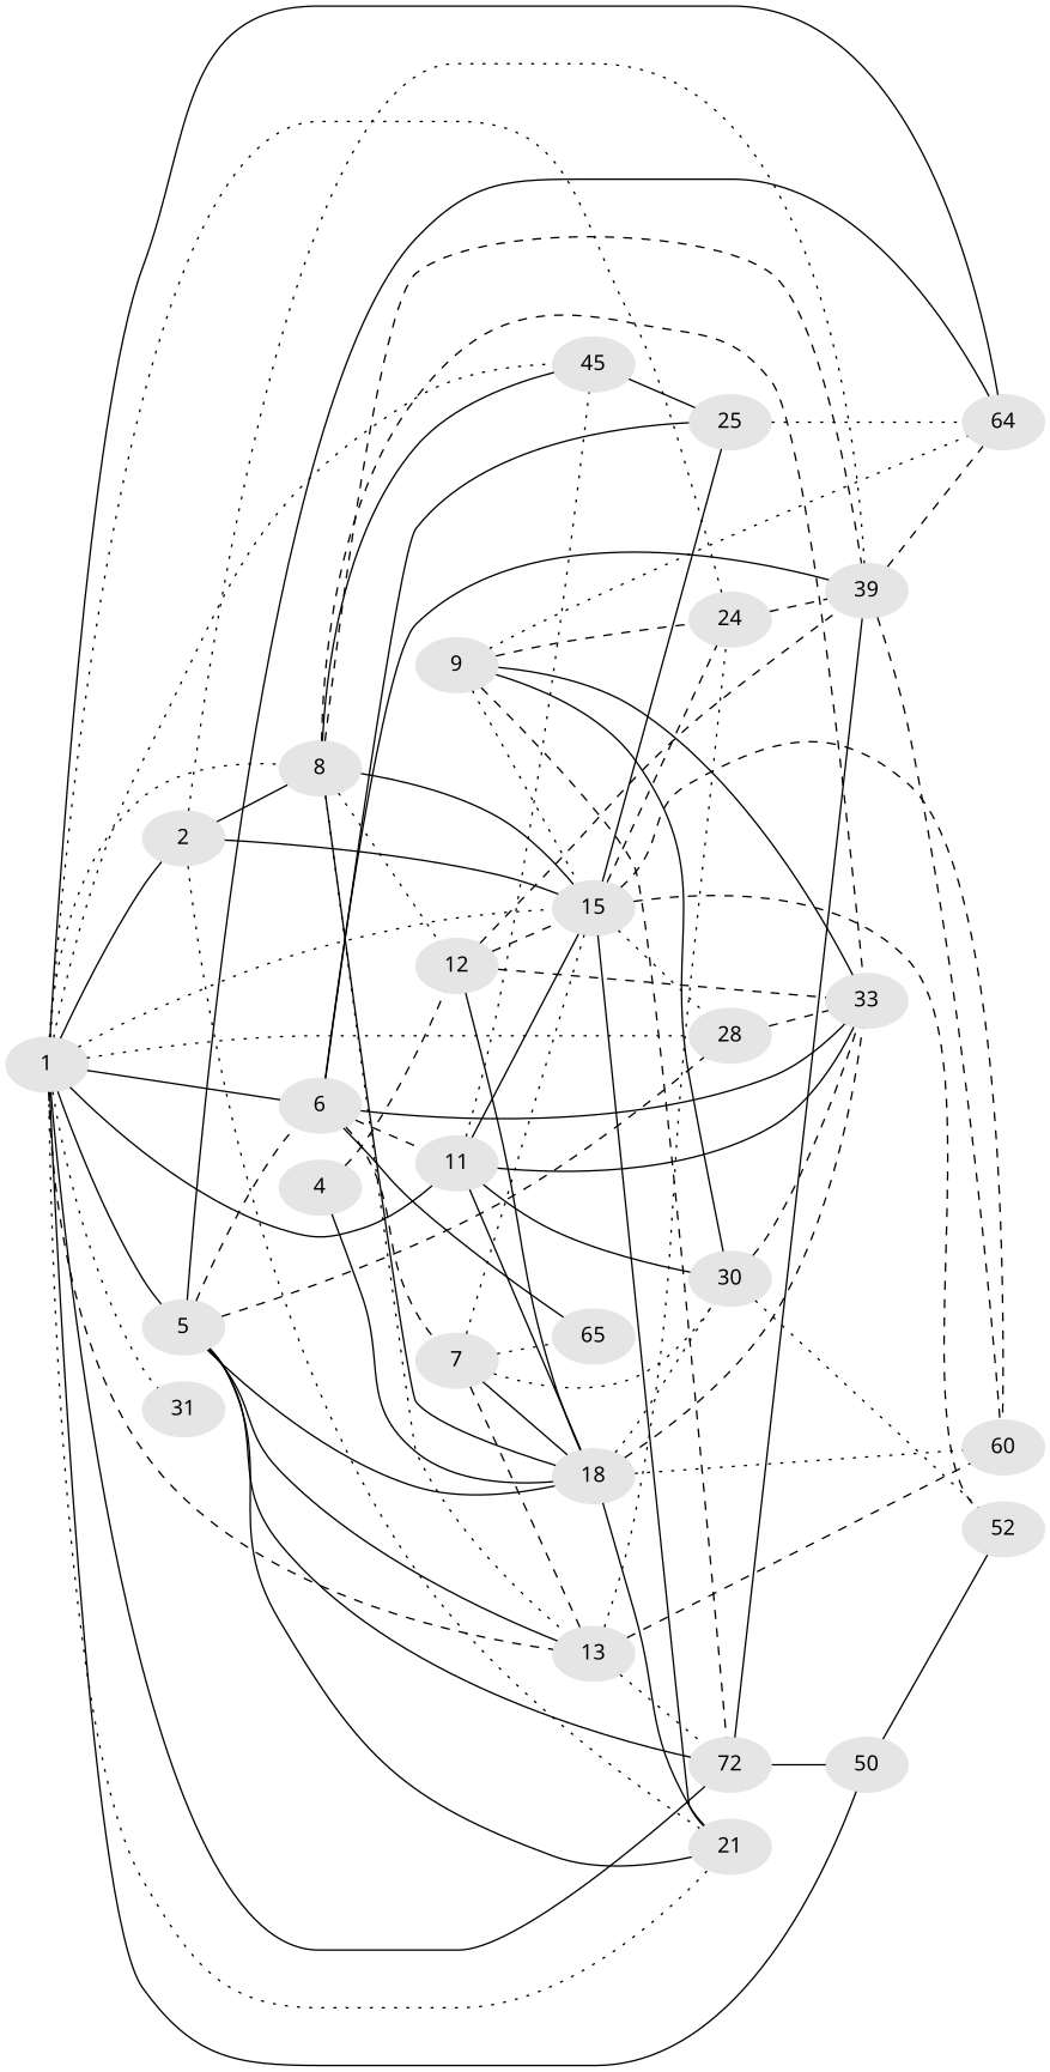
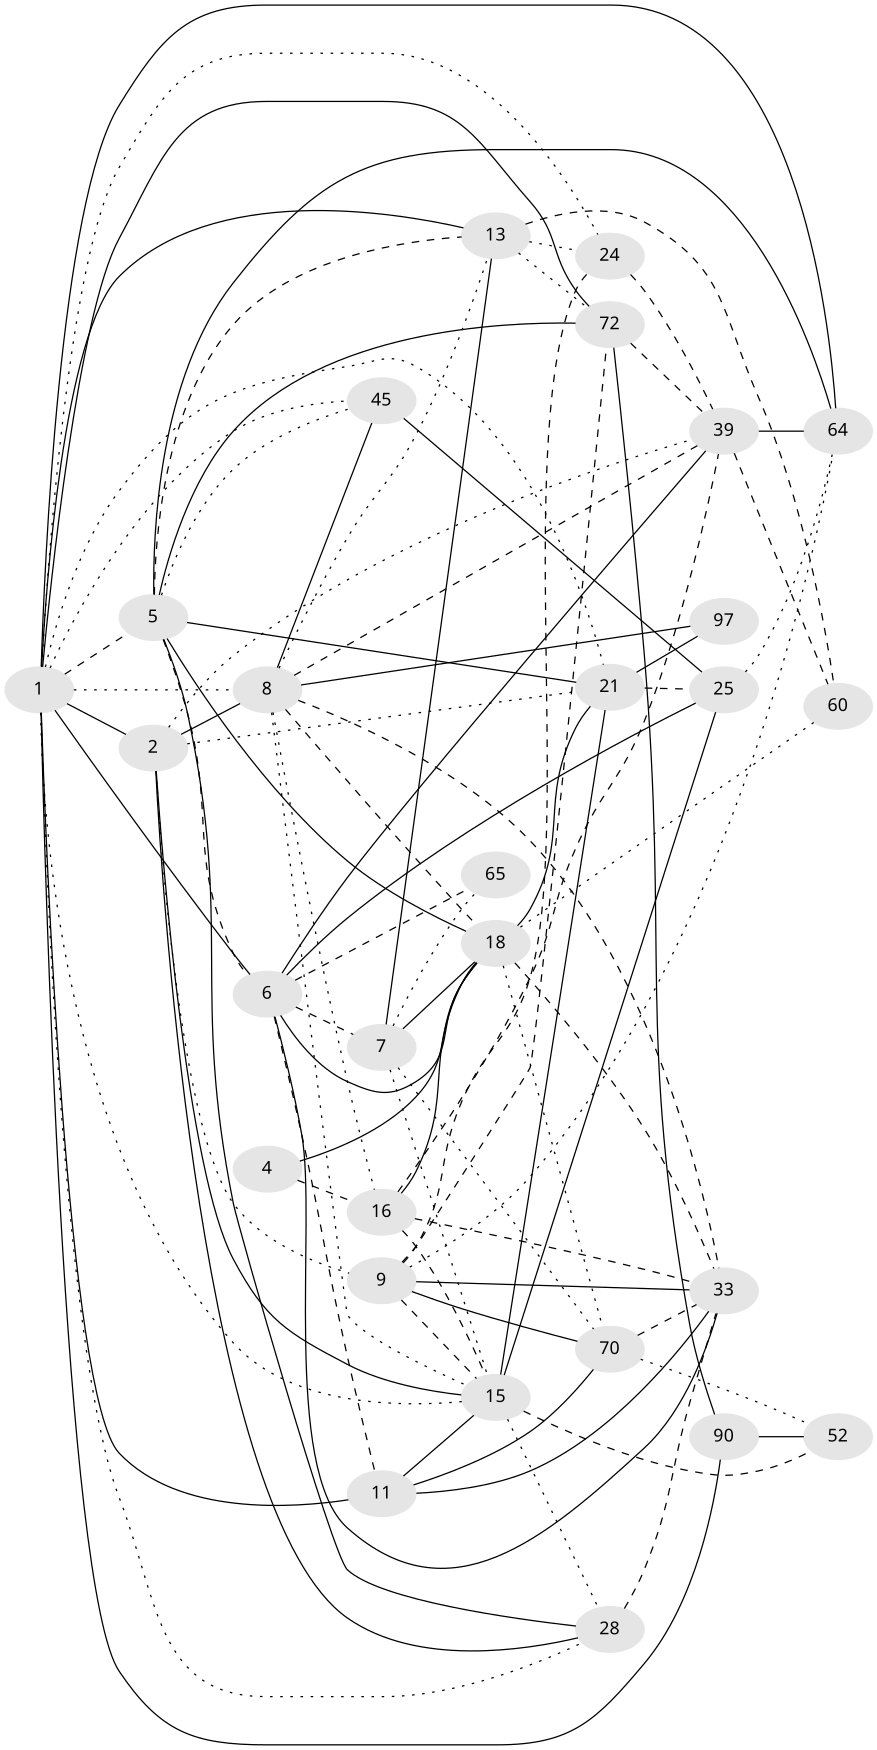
  graph {
    fontname="Noto Sans"
    rankdir=LR
    node [color=gray90 fontname="Noto Sans" style=filled]
    edge [fontname="Noto Sans" style=solid]
    1 [super="+78+38+61+58+3+62"]
    2 [super="+16"]
    5 [super="+86+19+20"]
    6 [super="+27"]
    8 [super="+10+96+91+49"]
    11 [super="+17+94"]
    13 [super="+46+40+69"]
    15 [super="+23+48+22"]
    21 [super="+42"]
    24 [super="+81"]
    28 [super="+89+41+59"]
-   31
    n13 [label=72 super="+54+55"]
    45
-   50 [super="+63"]
+   50 [super="+63" label=90]
    64 [super="+82"]
    9 [super="+93+26"]
    39 [super="+43"]
    18 [super="+29+56"]
    25 [super="+37"]
    7 [super="+84+79"]
    65 [super="+70"]
    33 [super="+76"]
-   12 [super="+75+73"]
-   30 [super="+57+85"]
+   12 [super="+75+73" label=16]
+   97
+   30 [super="+57+85" label=70]
    60
    52
    4
    1 -- 2 [weight=2]
-   1 -- 5 [weight=3]
+   1 -- 5 [style=dashed weight=3]
    1 -- 6 [weight=3]
    1 -- 8 [style=dotted weight=5]
    1 -- 11
-   1 -- 13 [style=dashed]
+   1 -- 13
    1 -- 15 [style=dotted weight=2]
    1 -- 21 [style=dotted]
    1 -- 24 [style=dotted]
    1 -- 28 [style=dotted weight=3]
-   1 -- 31 [style=dotted weight=2]
    1 -- n13 [weight=3]
    1 -- 45 [style=dotted]
    1 -- 50
    1 -- 64
    2 -- 8
    2 -- 15
    2 -- 21 [style=dotted]
+   2 -- 28
+   2 -- 9 [style=dotted]
    2 -- 39 [style=dotted]
    5 -- 6 [style=dashed]
-   5 -- 13
+   5 -- 13 [style=dashed]
    5 -- 21
-   5 -- 28 [style=dashed]
+   5 -- 28
    5 -- n13 [weight=2]
-   11 -- 45 [style=dotted]
+   5 -- 45 [style=dotted]
    5 -- 64
    5 -- 18
    6 -- 11 [style=dashed]
    6 -- 39
    6 -- 25
    6 -- 7 [style=dashed]
-   6 -- 65
+   6 -- 65 [style=dashed]
    6 -- 33
    8 -- 13 [style=dotted]
-   8 -- 15
+   8 -- 15 [style=dotted]
    8 -- 45 [weight=2]
    8 -- 39 [style=dashed]
-   8 -- 18 [weight=2]
+   8 -- 18 [style=dashed weight=2]
    8 -- 33 [style=dashed]
    8 -- 12 [style=dotted]
+   8 -- 97
    11 -- 15
-   11 -- 18
+   6 -- 18
    11 -- 33
    11 -- 30 [weight=2]
    13 -- 24 [style=dotted]
    13 -- n13 [style=dotted weight=2]
    13 -- 60 [style=dashed]
    15 -- 21
-   15 -- 24 [style=dashed]
    15 -- 28 [style=dotted weight=2]
    15 -- 25
-   15 -- 60 [style=dashed]
    15 -- 52 [style=dashed]
+   21 -- 25 [style=dashed weight=2]
+   21 -- 97
    24 -- 39 [style=dashed]
    28 -- 33 [style=dashed]
    n13 -- 50
-   n13 -- 39
+   n13 -- 39 [style=dashed]
    45 -- 25
    50 -- 52
-   9 -- 15 [style=dotted]
+   9 -- 15 [style=dashed]
    9 -- 24 [style=dashed]
    9 -- n13 [style=dashed]
    9 -- 64 [style=dotted]
    9 -- 33 [weight=3]
    9 -- 30
-   39 -- 64 [style=dashed]
+   39 -- 64
    39 -- 60 [style=dashed]
    18 -- 21
    18 -- 33 [style=dashed]
    18 -- 30 [style=dotted]
    18 -- 60 [style=dotted weight=2]
    25 -- 64 [style=dotted]
-   7 -- 13 [style=dashed]
+   7 -- 13
    7 -- 15 [style=dotted]
    7 -- 18 [weight=2]
    7 -- 65 [style=dotted weight=2]
    7 -- 30 [style=dotted]
    12 -- 15 [style=dashed]
    12 -- 39 [style=dashed]
    12 -- 18
    12 -- 33 [style=dashed]
    30 -- 33 [style=dashed]
    30 -- 52 [style=dotted]
    4 -- 18
    4 -- 12 [style=dashed]
  }
